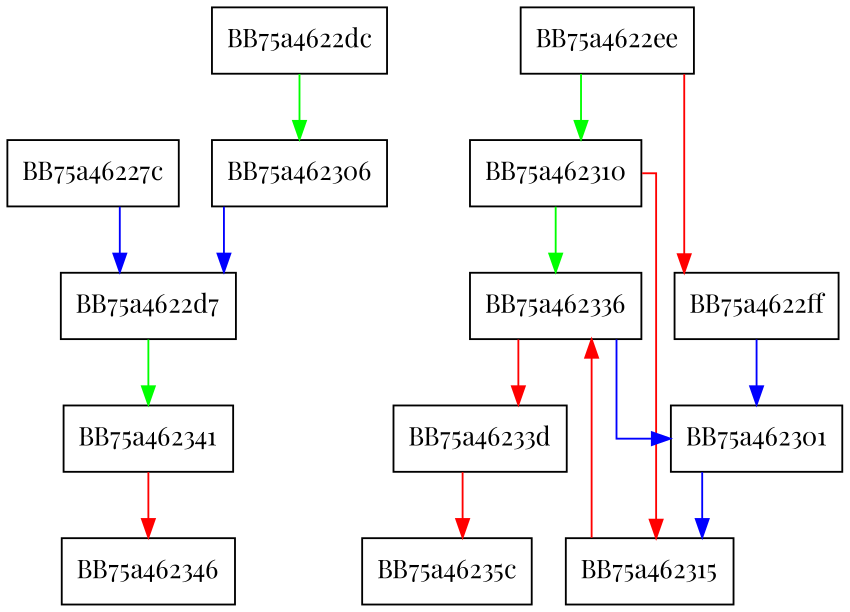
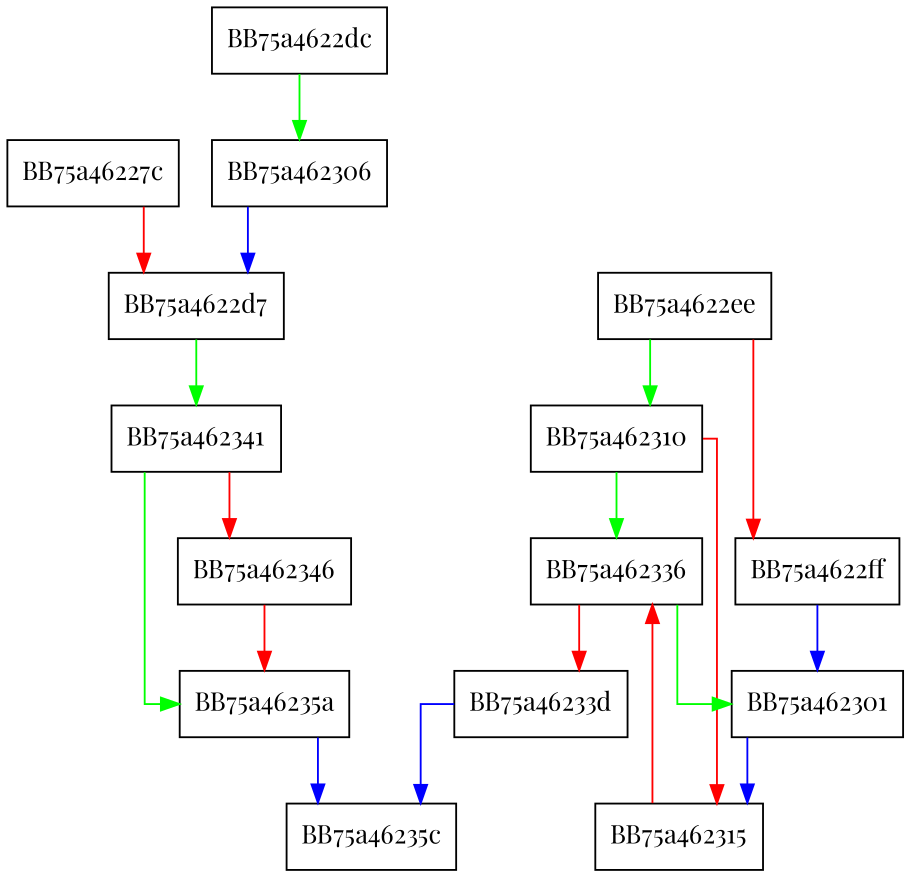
  digraph {
    fontname="Playfair Display"
    splines=ortho
    node [fontname="Playfair Display" shape=box]
    edge [color=blue fontname="Playfair Display"]
    BB75a46227c
    BB75a4622d7
    BB75a462341
+   BB75a46235a
    BB75a462346
    BB75a4622dc
    BB75a462306
    BB75a46235c
    BB75a4622ee
    BB75a462310
    BB75a4622ff
    BB75a462336
    BB75a462315
    BB75a462301
    BB75a46233d
-   BB75a46227c -> BB75a4622d7
+   BB75a46227c -> BB75a4622d7 [color=red]
    BB75a4622d7 -> BB75a462341 [color=green]
+   BB75a462341 -> BB75a46235a [color=green]
    BB75a462341 -> BB75a462346 [color=red]
+   BB75a46235a -> BB75a46235c
+   BB75a462346 -> BB75a46235a [color=red]
    BB75a4622dc -> BB75a462306 [color=green]
    BB75a462306 -> BB75a4622d7
    BB75a4622ee -> BB75a462310 [color=green]
    BB75a4622ee -> BB75a4622ff [color=red]
    BB75a462310 -> BB75a462336 [color=green]
    BB75a462310 -> BB75a462315 [color=red]
    BB75a4622ff -> BB75a462301
-   BB75a462336 -> BB75a462301
+   BB75a462336 -> BB75a462301 [color=green]
    BB75a462336 -> BB75a46233d [color=red]
    BB75a462315 -> BB75a462336 [color=red]
    BB75a462301 -> BB75a462315
-   BB75a46233d -> BB75a46235c [color=red]
+   BB75a46233d -> BB75a46235c
  }
